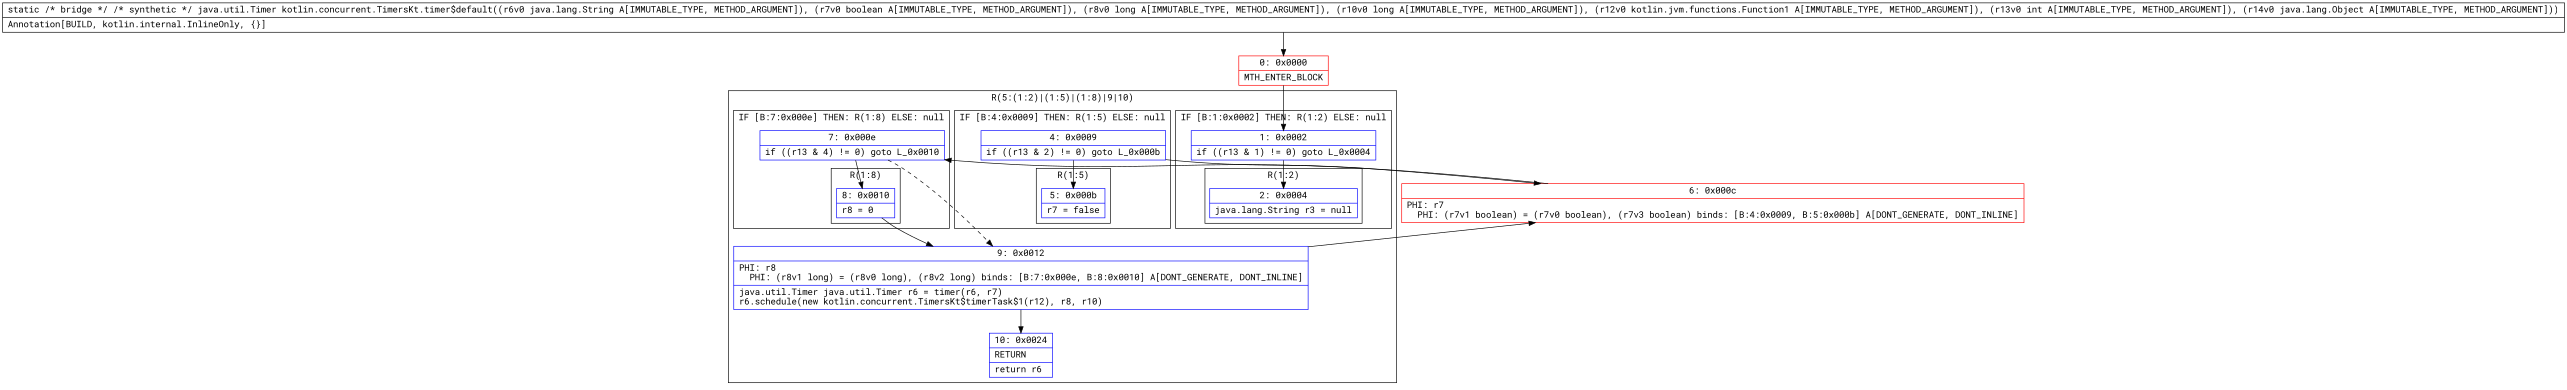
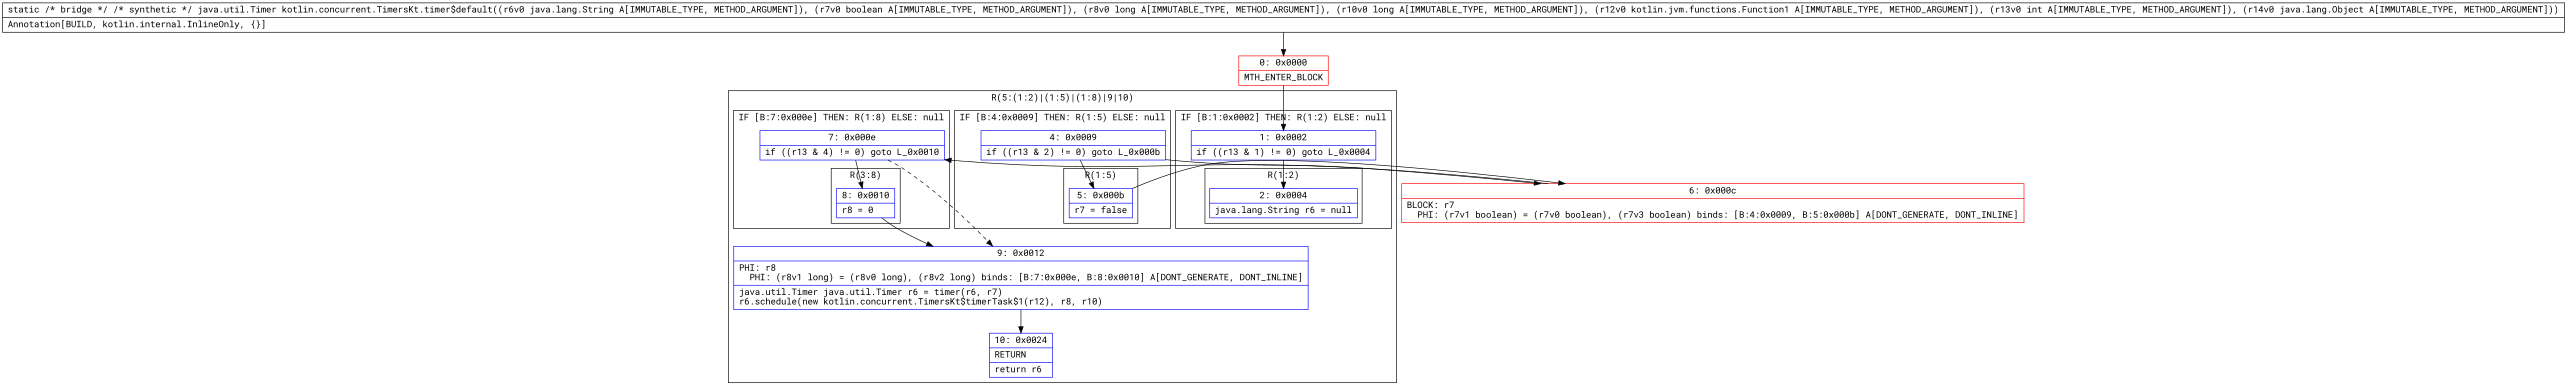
  digraph {
    fontname="Roboto Mono"
    node [color=blue fontname="Roboto Mono" shape=record]
    edge [fontname="Roboto Mono"]
-   n1 [label="{2\:\ 0x0004|java.lang.String r3 = null\l}"]
+   n1 [label="{2\:\ 0x0004|java.lang.String r6 = null\l}"]
    n2 [label="{1\:\ 0x0002|if ((r13 & 1) != 0) goto L_0x0004\l}"]
    n3 [label="{5\:\ 0x000b|r7 = false\l}"]
    n4 [label="{4\:\ 0x0009|if ((r13 & 2) != 0) goto L_0x000b\l}"]
    n5 [label="{8\:\ 0x0010|r8 = 0\l}"]
    n6 [label="{7\:\ 0x000e|if ((r13 & 4) != 0) goto L_0x0010\l}"]
    n7 [label="{9\:\ 0x0012|PHI: r8 \l  PHI: (r8v1 long) = (r8v0 long), (r8v2 long) binds: [B:7:0x000e, B:8:0x0010] A[DONT_GENERATE, DONT_INLINE]\l|java.util.Timer java.util.Timer r6 = timer(r6, r7)\lr6.schedule(new kotlin.concurrent.TimersKt$timerTask$1(r12), r8, r10)\l}"]
    n8 [label="{10\:\ 0x0024|RETURN\l|return r6\l}"]
-   n9 [color=red label="{6\:\ 0x000c|PHI: r7 \l  PHI: (r7v1 boolean) = (r7v0 boolean), (r7v3 boolean) binds: [B:4:0x0009, B:5:0x000b] A[DONT_GENERATE, DONT_INLINE]\l}"]
+   n9 [color=red label="{6\:\ 0x000c|BLOCK: r7 \l  PHI: (r7v1 boolean) = (r7v0 boolean), (r7v3 boolean) binds: [B:4:0x0009, B:5:0x000b] A[DONT_GENERATE, DONT_INLINE]\l}"]
    n10 [color=red label="{0\:\ 0x0000|MTH_ENTER_BLOCK\l}"]
    n11 [label="{static \/* bridge *\/ \/* synthetic *\/ java.util.Timer kotlin.concurrent.TimersKt.timer$default((r6v0 java.lang.String A[IMMUTABLE_TYPE, METHOD_ARGUMENT]), (r7v0 boolean A[IMMUTABLE_TYPE, METHOD_ARGUMENT]), (r8v0 long A[IMMUTABLE_TYPE, METHOD_ARGUMENT]), (r10v0 long A[IMMUTABLE_TYPE, METHOD_ARGUMENT]), (r12v0 kotlin.jvm.functions.Function1 A[IMMUTABLE_TYPE, METHOD_ARGUMENT]), (r13v0 int A[IMMUTABLE_TYPE, METHOD_ARGUMENT]), (r14v0 java.lang.Object A[IMMUTABLE_TYPE, METHOD_ARGUMENT]))  | Annotation[BUILD, kotlin.internal.InlineOnly, \{\}]\l}" color=""]
    subgraph cluster_1 {
      label="R(5:(1:2)|(1:5)|(1:8)|9|10)"
      n7
      n8
      subgraph cluster_2 {
        label="IF [B:1:0x0002] THEN: R(1:2) ELSE: null"
        n2
        subgraph cluster_3 {
          label="R(1:2)"
          n1
        }
      }
      subgraph cluster_4 {
        label="IF [B:4:0x0009] THEN: R(1:5) ELSE: null"
        n4
        subgraph cluster_5 {
          label="R(1:5)"
          n3
        }
      }
      subgraph cluster_6 {
        label="IF [B:7:0x000e] THEN: R(1:8) ELSE: null"
        n6
        subgraph cluster_7 {
-         label="R(1:8)"
+         label="R(3:8)"
          n5
        }
      }
    }
    n2 -> n1
-   n7 -> n9
+   n3 -> n9
    n4 -> n3
    n4 -> n9 [style=solid]
    n5 -> n7
    n6 -> n5
    n6 -> n7 [style=dashed]
    n7 -> n8
    n9 -> n6
    n10 -> n2
    n11 -> n10
  }
